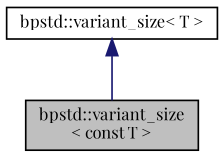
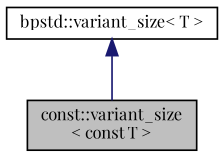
  digraph {
    fontname="Playfair Display"
    node [color=black fontname="Playfair Display" fontsize=10 shape=record style=filled]
-   n1 [fillcolor=grey75 fontcolor=black height=0.2 label="bpstd::variant_size\l\< const T \>" width=0.4]
+   n1 [fillcolor=grey75 fontcolor=black height=0.2 label="const::variant_size\l\< const T \>" width=0.4]
    n2 [fillcolor=white height=0.2 label="bpstd::variant_size\< T \>" width=0.4]
    n2 -> n1 [color=midnightblue dir=back fontname="Playfair Display" fontsize=10 labelfontname=Helvetica labelfontsize=10 style=solid]
  }
